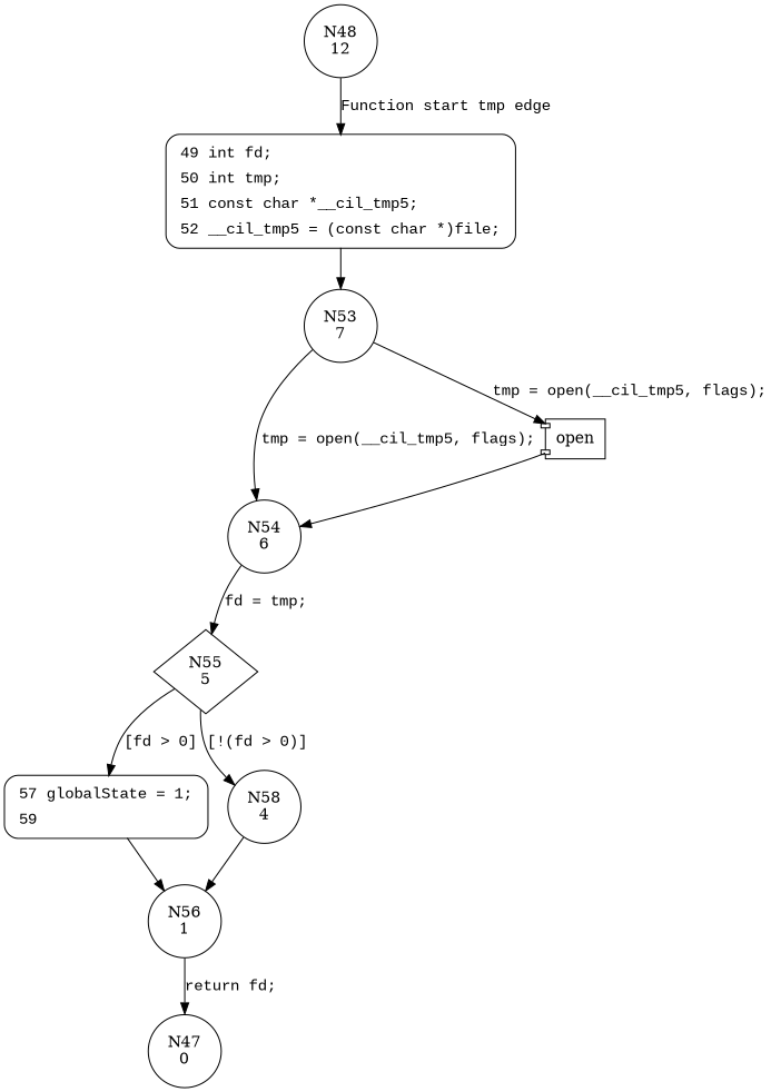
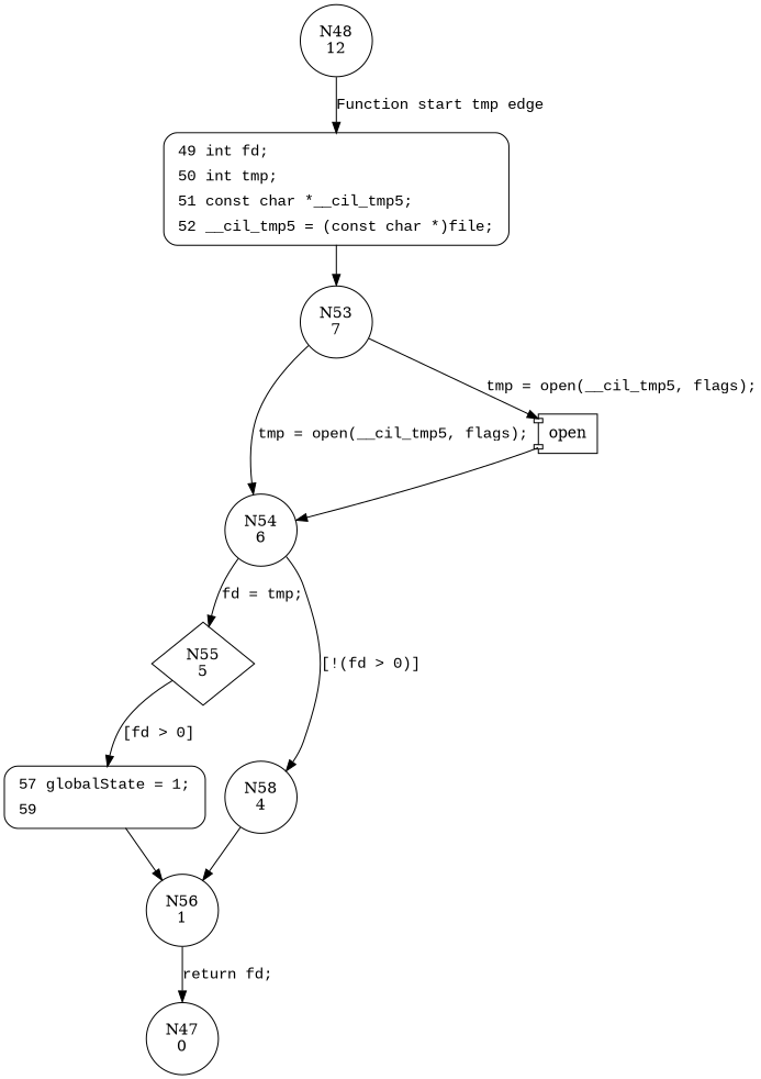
  digraph {
    node [shape=circle]
    edge [fontname="Courier New"]
    n1 [label="N48\n12"]
    n2 [fillcolor=white fontname="Courier New" label=<<table border="0" cellborder="0" cellpadding="3" bgcolor="white"><tr><td align="right">49</td><td align="left">int fd;</td></tr><tr><td align="right">50</td><td align="left">int tmp;</td></tr><tr><td align="right">51</td><td align="left">const char *__cil_tmp5;</td></tr><tr><td align="right">52</td><td align="left">__cil_tmp5 = (const char *)file;</td></tr></table>> penwidth=1 shape=Mrecord style="filled,bold"]
    n3 [label="N53\n7"]
    n4 [label="N54\n6"]
    n5 [label=open shape=component]
    n6 [label="N55\n5" shape=diamond]
    n7 [fillcolor=white fontname="Courier New" label=<<table border="0" cellborder="0" cellpadding="3" bgcolor="white"><tr><td align="right">57</td><td align="left">globalState = 1;</td></tr><tr><td align="right">59</td><td align="left"></td></tr></table>> penwidth=1 shape=Mrecord style="filled,bold"]
    n8 [label="N58\n4"]
    n9 [label="N56\n1"]
    n10 [label="N47\n0"]
    n1 -> n2 [label="Function start tmp edge"]
    n2 -> n3 [fontname=""]
    n3 -> n4 [label="tmp = open(__cil_tmp5, flags);"]
    n3 -> n5 [label="tmp = open(__cil_tmp5, flags);"]
    n4 -> n6 [label="fd = tmp;"]
    n5 -> n4
    n6 -> n7 [label="[fd > 0]"]
-   n6 -> n8 [label="[!(fd > 0)]"]
+   n4 -> n8 [label="[!(fd > 0)]"]
    n7 -> n9 [fontname=""]
    n8 -> n9
    n9 -> n10 [label="return fd;"]
  }
